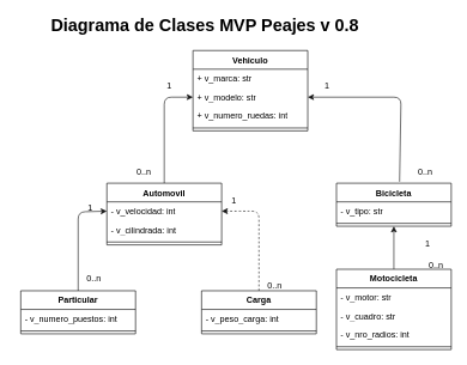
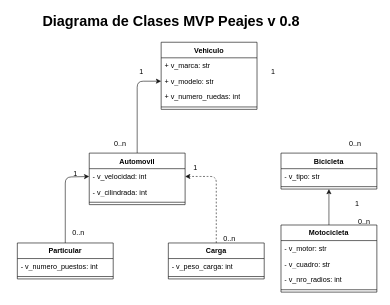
  <mxCell id="0" />
  <mxCell id="1" parent="0" />
  <mxCell id="2" value="" style="endArrow=classic;html=1;rounded=1;entryX=0;entryY=0.5;entryDx=0;entryDy=0;exitX=0.5;exitY=0;exitDx=0;exitDy=0;fillColor=none;strokeColor=#141414;fontColor=#141414;curved=0;" parent="1" source="8" target="5" edge="1"><mxGeometry width="50" height="50" relative="1" as="geometry"><mxPoint x="298" y="355" as="sourcePoint" /><mxPoint x="298" y="275" as="targetPoint" /><Array as="points"><mxPoint x="228" y="135" /></Array></mxGeometry></mxCell>
  <mxCell id="3" value="Vehiculo" style="swimlane;fontStyle=1;align=center;verticalAlign=top;childLayout=stackLayout;horizontal=1;startSize=26;horizontalStack=0;resizeParent=1;resizeParentMax=0;resizeLast=0;collapsible=1;marginBottom=0;whiteSpace=wrap;html=1;" parent="1" vertex="1"><mxGeometry x="268" y="70" width="160" height="112" as="geometry" /></mxCell>
  <mxCell id="4" value="+ v_marca: str" style="text;strokeColor=none;fillColor=none;align=left;verticalAlign=top;spacingLeft=4;spacingRight=4;overflow=hidden;rotatable=0;points=[[0,0.5],[1,0.5]];portConstraint=eastwest;whiteSpace=wrap;html=1;" parent="3" vertex="1"><mxGeometry y="26" width="160" height="26" as="geometry" /></mxCell>
  <mxCell id="5" value="+ v_modelo: str" style="text;strokeColor=none;fillColor=none;align=left;verticalAlign=top;spacingLeft=4;spacingRight=4;overflow=hidden;rotatable=0;points=[[0,0.5],[1,0.5]];portConstraint=eastwest;whiteSpace=wrap;html=1;" parent="3" vertex="1"><mxGeometry y="52" width="160" height="26" as="geometry" /></mxCell>
  <mxCell id="6" value="+ v_numero_ruedas: int" style="text;strokeColor=none;fillColor=none;align=left;verticalAlign=top;spacingLeft=4;spacingRight=4;overflow=hidden;rotatable=0;points=[[0,0.5],[1,0.5]];portConstraint=eastwest;whiteSpace=wrap;html=1;" parent="3" vertex="1"><mxGeometry y="78" width="160" height="26" as="geometry" /></mxCell>
  <mxCell id="7" value="" style="line;strokeWidth=1;fillColor=none;align=left;verticalAlign=middle;spacingTop=-1;spacingLeft=3;spacingRight=3;rotatable=0;labelPosition=right;points=[];portConstraint=eastwest;strokeColor=inherit;" parent="3" vertex="1"><mxGeometry y="104" width="160" height="8" as="geometry" /></mxCell>
  <mxCell id="8" value="Automovil" style="swimlane;fontStyle=1;align=center;verticalAlign=top;childLayout=stackLayout;horizontal=1;startSize=26;horizontalStack=0;resizeParent=1;resizeParentMax=0;resizeLast=0;collapsible=1;marginBottom=0;whiteSpace=wrap;html=1;" parent="1" vertex="1"><mxGeometry x="148" y="255" width="160" height="86" as="geometry" /></mxCell>
  <mxCell id="9" value="- v_velocidad: int" style="text;strokeColor=none;fillColor=none;align=left;verticalAlign=top;spacingLeft=4;spacingRight=4;overflow=hidden;rotatable=0;points=[[0,0.5],[1,0.5]];portConstraint=eastwest;whiteSpace=wrap;html=1;" parent="8" vertex="1"><mxGeometry y="26" width="160" height="26" as="geometry" /></mxCell>
  <mxCell id="10" value="- v_cilindrada: int" style="text;strokeColor=none;fillColor=none;align=left;verticalAlign=top;spacingLeft=4;spacingRight=4;overflow=hidden;rotatable=0;points=[[0,0.5],[1,0.5]];portConstraint=eastwest;whiteSpace=wrap;html=1;" parent="8" vertex="1"><mxGeometry y="52" width="160" height="26" as="geometry" /></mxCell>
  <mxCell id="11" value="" style="line;strokeWidth=1;fillColor=none;align=left;verticalAlign=middle;spacingTop=-1;spacingLeft=3;spacingRight=3;rotatable=0;labelPosition=right;points=[];portConstraint=eastwest;strokeColor=inherit;" parent="8" vertex="1"><mxGeometry y="78" width="160" height="8" as="geometry" /></mxCell>
  <mxCell id="12" value="Bicicleta" style="swimlane;fontStyle=1;align=center;verticalAlign=top;childLayout=stackLayout;horizontal=1;startSize=26;horizontalStack=0;resizeParent=1;resizeParentMax=0;resizeLast=0;collapsible=1;marginBottom=0;whiteSpace=wrap;html=1;" parent="1" vertex="1"><mxGeometry x="468" y="255" width="160" height="60" as="geometry" /></mxCell>
  <mxCell id="13" value="- v_tipo: str" style="text;strokeColor=none;fillColor=none;align=left;verticalAlign=top;spacingLeft=4;spacingRight=4;overflow=hidden;rotatable=0;points=[[0,0.5],[1,0.5]];portConstraint=eastwest;whiteSpace=wrap;html=1;" parent="12" vertex="1"><mxGeometry y="26" width="160" height="26" as="geometry" /></mxCell>
  <mxCell id="14" value="" style="line;strokeWidth=1;fillColor=none;align=left;verticalAlign=middle;spacingTop=-1;spacingLeft=3;spacingRight=3;rotatable=0;labelPosition=right;points=[];portConstraint=eastwest;strokeColor=inherit;" parent="12" vertex="1"><mxGeometry y="52" width="160" height="8" as="geometry" /></mxCell>
- <mxCell id="15" value="" style="endArrow=classic;html=1;rounded=1;exitX=0.55;exitY=-0.035;exitDx=0;exitDy=0;fillColor=none;strokeColor=#141414;fontColor=#141414;curved=0;exitPerimeter=0;entryX=1;entryY=0.5;entryDx=0;entryDy=0;" edge="1" parent="1" source="12" target="5"><mxGeometry width="50" height="50" relative="1" as="geometry"><mxPoint x="462" y="328" as="sourcePoint" /><mxPoint x="468" y="155" as="targetPoint" /><Array as="points"><mxPoint x="558" y="135" /></Array></mxGeometry></mxCell>
  <mxCell id="16" value="Motocicleta" style="swimlane;fontStyle=1;align=center;verticalAlign=top;childLayout=stackLayout;horizontal=1;startSize=26;horizontalStack=0;resizeParent=1;resizeParentMax=0;resizeLast=0;collapsible=1;marginBottom=0;whiteSpace=wrap;html=1;" vertex="1" parent="1"><mxGeometry x="468" y="375" width="160" height="112" as="geometry" /></mxCell>
  <mxCell id="17" value="- v_motor: str" style="text;strokeColor=none;fillColor=none;align=left;verticalAlign=top;spacingLeft=4;spacingRight=4;overflow=hidden;rotatable=0;points=[[0,0.5],[1,0.5]];portConstraint=eastwest;whiteSpace=wrap;html=1;" vertex="1" parent="16"><mxGeometry y="26" width="160" height="26" as="geometry" /></mxCell>
  <mxCell id="18" value="- v_cuadro: str" style="text;strokeColor=none;fillColor=none;align=left;verticalAlign=top;spacingLeft=4;spacingRight=4;overflow=hidden;rotatable=0;points=[[0,0.5],[1,0.5]];portConstraint=eastwest;whiteSpace=wrap;html=1;" vertex="1" parent="16"><mxGeometry y="52" width="160" height="26" as="geometry" /></mxCell>
  <mxCell id="19" value="- v_nro_radios: int" style="text;strokeColor=none;fillColor=none;align=left;verticalAlign=top;spacingLeft=4;spacingRight=4;overflow=hidden;rotatable=0;points=[[0,0.5],[1,0.5]];portConstraint=eastwest;whiteSpace=wrap;html=1;" vertex="1" parent="16"><mxGeometry y="78" width="160" height="26" as="geometry" /></mxCell>
  <mxCell id="20" value="" style="line;strokeWidth=1;fillColor=none;align=left;verticalAlign=middle;spacingTop=-1;spacingLeft=3;spacingRight=3;rotatable=0;labelPosition=right;points=[];portConstraint=eastwest;strokeColor=inherit;" vertex="1" parent="16"><mxGeometry y="104" width="160" height="8" as="geometry" /></mxCell>
  <mxCell id="21" value="" style="endArrow=classic;html=1;rounded=1;exitX=0.5;exitY=0;exitDx=0;exitDy=0;fillColor=none;strokeColor=#141414;fontColor=#141414;curved=0;entryX=0.5;entryY=1;entryDx=0;entryDy=0;" edge="1" parent="1" source="16" target="12"><mxGeometry width="50" height="50" relative="1" as="geometry"><mxPoint x="746" y="423" as="sourcePoint" /><mxPoint x="618" y="305" as="targetPoint" /><Array as="points" /></mxGeometry></mxCell>
  <mxCell id="22" value="" style="endArrow=classic;html=1;rounded=1;entryX=0;entryY=0.5;entryDx=0;entryDy=0;exitX=0.5;exitY=0;exitDx=0;exitDy=0;fillColor=none;strokeColor=#141414;fontColor=#141414;curved=0;" edge="1" parent="1" source="23" target="9"><mxGeometry width="50" height="50" relative="1" as="geometry"><mxPoint x="108" y="245" as="sourcePoint" /><mxPoint x="148" y="125" as="targetPoint" /><Array as="points"><mxPoint x="108" y="355" /><mxPoint x="108" y="295" /></Array></mxGeometry></mxCell>
  <mxCell id="23" value="Particular" style="swimlane;fontStyle=1;align=center;verticalAlign=top;childLayout=stackLayout;horizontal=1;startSize=26;horizontalStack=0;resizeParent=1;resizeParentMax=0;resizeLast=0;collapsible=1;marginBottom=0;whiteSpace=wrap;html=1;" vertex="1" parent="1"><mxGeometry x="28" y="405" width="160" height="60" as="geometry" /></mxCell>
  <mxCell id="24" value="- v_numero_puestos: int" style="text;strokeColor=none;fillColor=none;align=left;verticalAlign=top;spacingLeft=4;spacingRight=4;overflow=hidden;rotatable=0;points=[[0,0.5],[1,0.5]];portConstraint=eastwest;whiteSpace=wrap;html=1;" vertex="1" parent="23"><mxGeometry y="26" width="160" height="26" as="geometry" /></mxCell>
  <mxCell id="25" value="" style="line;strokeWidth=1;fillColor=none;align=left;verticalAlign=middle;spacingTop=-1;spacingLeft=3;spacingRight=3;rotatable=0;labelPosition=right;points=[];portConstraint=eastwest;strokeColor=inherit;" vertex="1" parent="23"><mxGeometry y="52" width="160" height="8" as="geometry" /></mxCell>
  <mxCell id="26" value="Carga" style="swimlane;fontStyle=1;align=center;verticalAlign=top;childLayout=stackLayout;horizontal=1;startSize=26;horizontalStack=0;resizeParent=1;resizeParentMax=0;resizeLast=0;collapsible=1;marginBottom=0;whiteSpace=wrap;html=1;" vertex="1" parent="1"><mxGeometry x="280" y="405" width="160" height="60" as="geometry" /></mxCell>
  <mxCell id="27" value="- v_peso_carga: int" style="text;strokeColor=none;fillColor=none;align=left;verticalAlign=top;spacingLeft=4;spacingRight=4;overflow=hidden;rotatable=0;points=[[0,0.5],[1,0.5]];portConstraint=eastwest;whiteSpace=wrap;html=1;" vertex="1" parent="26"><mxGeometry y="26" width="160" height="26" as="geometry" /></mxCell>
  <mxCell id="28" value="" style="line;strokeWidth=1;fillColor=none;align=left;verticalAlign=middle;spacingTop=-1;spacingLeft=3;spacingRight=3;rotatable=0;labelPosition=right;points=[];portConstraint=eastwest;strokeColor=inherit;" vertex="1" parent="26"><mxGeometry y="52" width="160" height="8" as="geometry" /></mxCell>
  <mxCell id="29" value="" style="endArrow=classic;html=1;rounded=1;exitX=0.5;exitY=0;exitDx=0;exitDy=0;fillColor=none;strokeColor=#141414;fontColor=#141414;curved=0;entryX=1;entryY=0.5;entryDx=0;entryDy=0;dashed=1;" edge="1" parent="1" source="26" target="9"><mxGeometry width="50" height="50" relative="1" as="geometry"><mxPoint x="566" y="263" as="sourcePoint" /><mxPoint x="340" y="285" as="targetPoint" /><Array as="points"><mxPoint x="360" y="294" /><mxPoint x="340" y="294" /></Array></mxGeometry></mxCell>
  <mxCell id="30" value="&lt;h1&gt;Diagrama de Clases MVP Peajes v 0.8&lt;/h1&gt;" style="text;html=1;align=center;verticalAlign=middle;whiteSpace=wrap;rounded=0;" vertex="1" parent="1"><mxGeometry x="20" y="20" width="530" height="30" as="geometry" /></mxCell>
  <mxCell id="31" value="0..n" style="text;whiteSpace=wrap;html=1;" vertex="1" parent="1"><mxGeometry x="188" y="225" width="30" height="30" as="geometry" /></mxCell>
  <mxCell id="32" value="1" style="text;whiteSpace=wrap;html=1;" vertex="1" parent="1"><mxGeometry x="230" y="105" width="20" height="20" as="geometry" /></mxCell>
  <mxCell id="33" value="0..n" style="text;whiteSpace=wrap;html=1;" vertex="1" parent="1"><mxGeometry x="580" y="225" width="30" height="30" as="geometry" /></mxCell>
  <mxCell id="34" value="0..n" style="text;whiteSpace=wrap;html=1;" vertex="1" parent="1"><mxGeometry x="595" y="355" width="30" height="30" as="geometry" /></mxCell>
  <mxCell id="35" value="0..n" style="text;whiteSpace=wrap;html=1;" vertex="1" parent="1"><mxGeometry x="370" y="385" width="30" height="30" as="geometry" /></mxCell>
  <mxCell id="36" value="0..n" style="text;whiteSpace=wrap;html=1;" vertex="1" parent="1"><mxGeometry x="118" y="375" width="30" height="30" as="geometry" /></mxCell>
  <mxCell id="37" value="1" style="text;whiteSpace=wrap;html=1;" vertex="1" parent="1"><mxGeometry x="450" y="105" width="20" height="20" as="geometry" /></mxCell>
  <mxCell id="38" value="1" style="text;whiteSpace=wrap;html=1;" vertex="1" parent="1"><mxGeometry x="590" y="325" width="20" height="20" as="geometry" /></mxCell>
  <mxCell id="39" value="1" style="text;whiteSpace=wrap;html=1;" vertex="1" parent="1"><mxGeometry x="320" y="265" width="20" height="20" as="geometry" /></mxCell>
  <mxCell id="40" value="1" style="text;whiteSpace=wrap;html=1;" vertex="1" parent="1"><mxGeometry x="120" y="275" width="20" height="20" as="geometry" /></mxCell>
